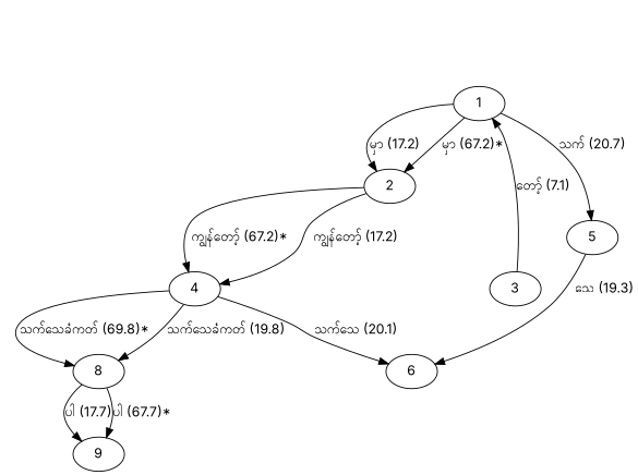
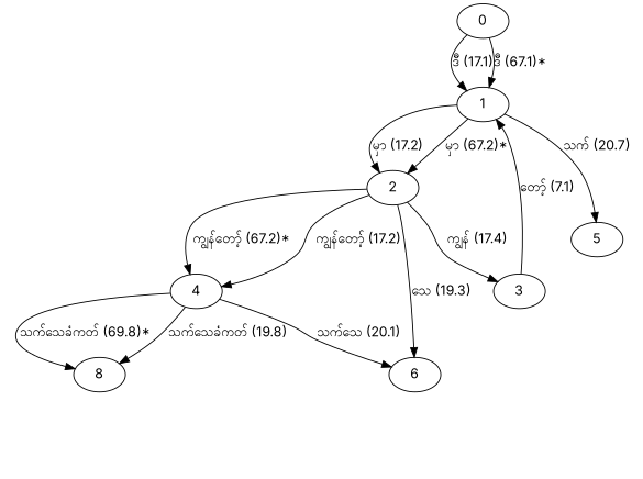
  digraph {
    fontname=Inter
    rankdir=TB
    node [fontname=Inter]
    edge [fontname=Inter]
+   0
    1
    2
    5
    3
    4
    6
    8
-   9
+   0 -> 1 [label="ဒီ (17.1)"]
+   0 -> 1 [label="ဒီ (67.1)*"]
    1 -> 2 [label="မှာ (17.2)"]
    1 -> 2 [label="မှာ (67.2)*"]
    1 -> 5 [label="သက် (20.7)"]
+   2 -> 3 [label="ကျွန် (17.4)"]
    2 -> 4 [label="ကျွန်တော့် (17.2)"]
    2 -> 4 [label="ကျွန်တော့် (67.2)*"]
-   5 -> 6 [label="သေ (19.3)"]
+   2 -> 6 [label="သေ (19.3)"]
    3 -> 1 [label="တော့် (7.1)"]
    4 -> 6 [label="သက်သေ (20.1)"]
    4 -> 8 [label="သက်သေခံကတ် (19.8)"]
    4 -> 8 [label="သက်သေခံကတ် (69.8)*"]
-   8 -> 9 [label="ပါ (17.7)"]
-   8 -> 9 [label="ပါ (67.7)*"]
  }
